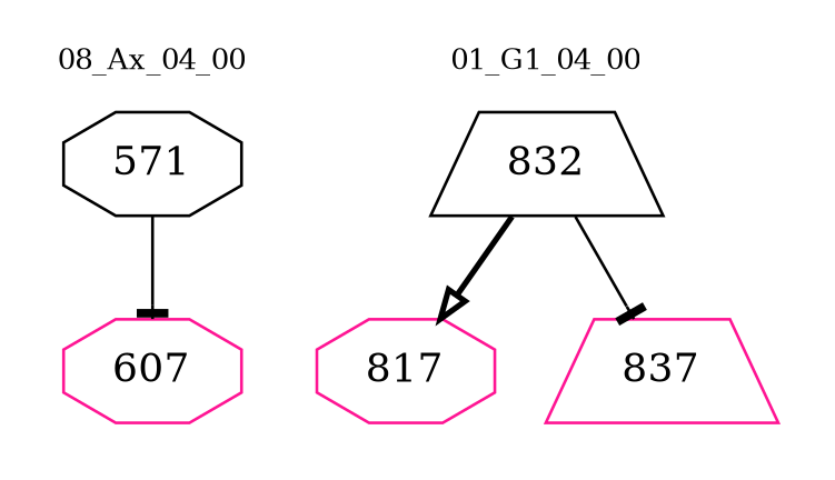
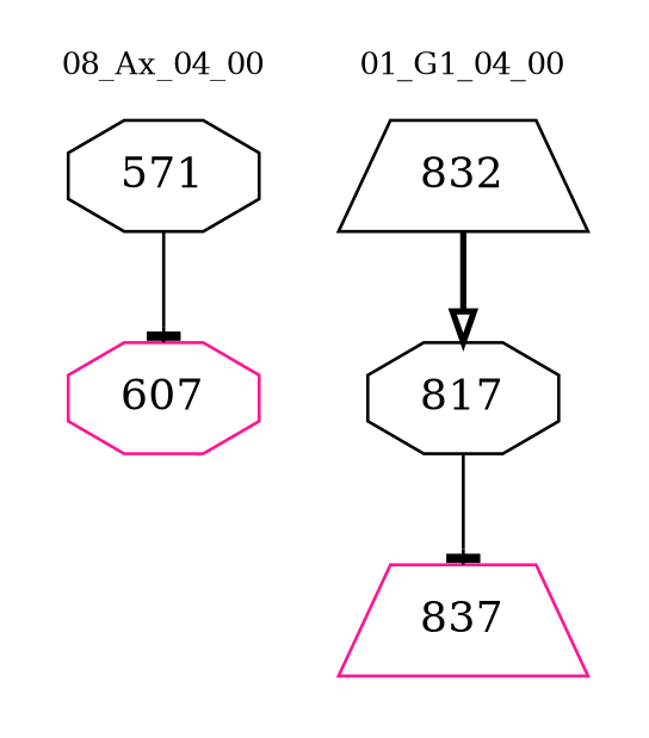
  digraph {
    node [color=black shape=octagon]
    edge [arrowhead=tee color=black style=solid]
    n1 [label=571]
    n2 [color=deeppink label=607]
    n3 [label=832 shape=trapezium]
-   n4 [color=deeppink label=817]
+   n4 [label=817]
    n5 [color=deeppink label=837 shape=trapezium]
    subgraph cluster_1 {
      color=white
      fontsize=10
      label="08_Ax_04_00"
      n1
      n2
    }
    subgraph cluster_2 {
      color=white
      fontsize=10
      label="01_G1_04_00"
      n3
      n4
      n5
    }
    n1 -> n2
    n3 -> n4 [arrowhead=onormal style=bold]
-   n3 -> n5
+   n4 -> n5
  }
